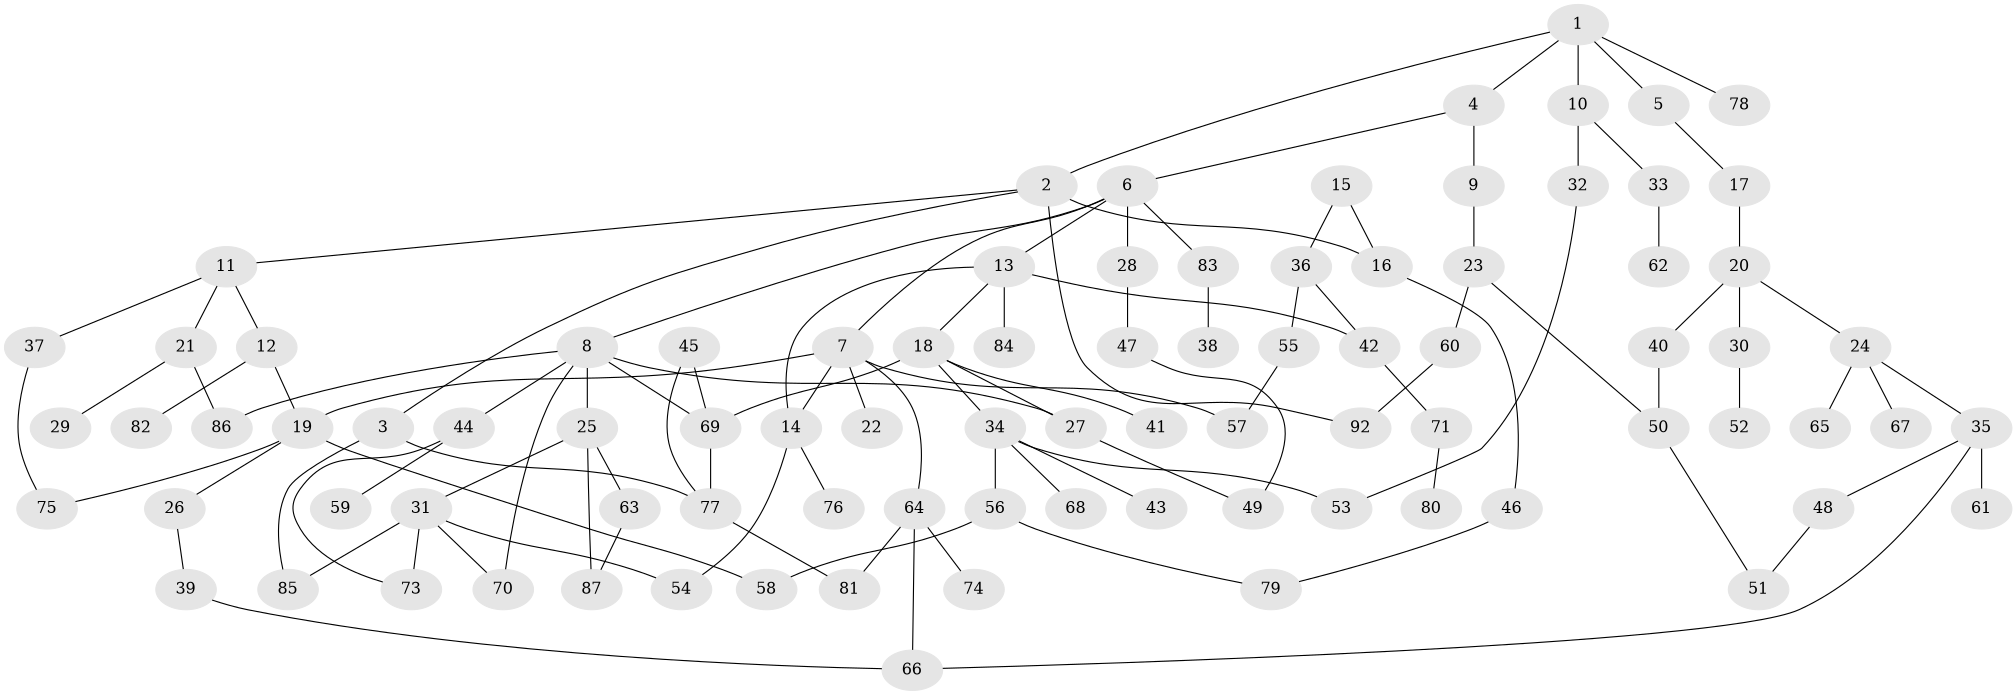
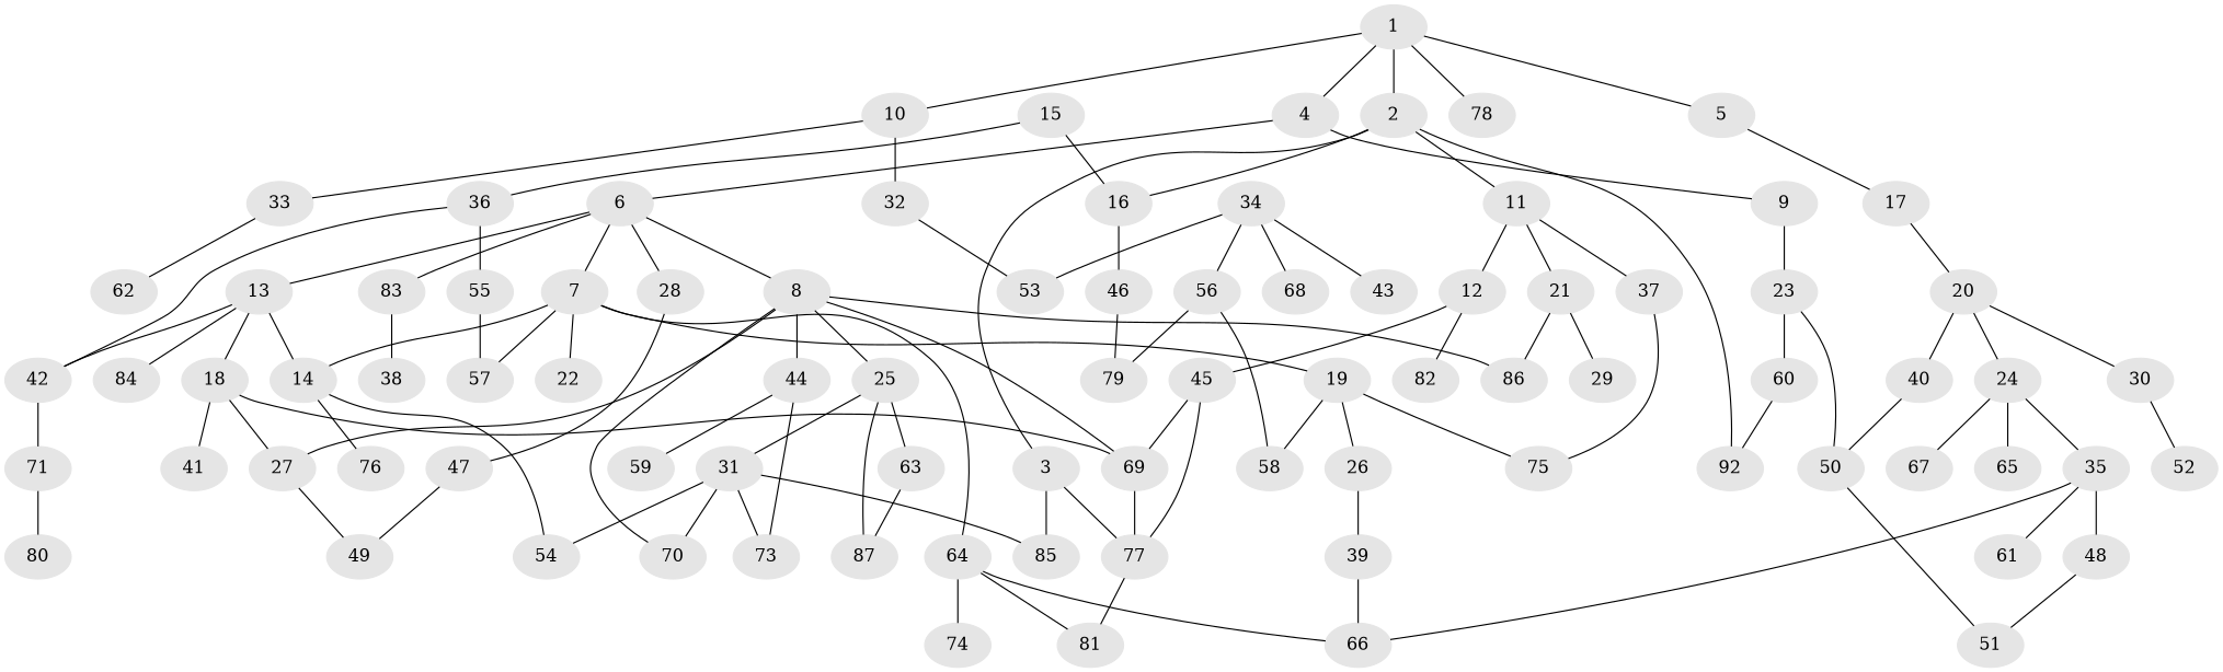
  graph {
    node [color=gray90 style=filled]
    1
    2
    4
    5
    10
    78
    3
    11
    16
    n10 [label=92]
    6
    9
    17
    32
    33
    77
    85
    12
    21
    37
    46
    81
    7
    8
    13
    28
    83
    23
    20
    14
    19
    22
    57
    64
    25
    27
    44
    69
    70
    86
    18
    42
    84
    47
    38
    54
    76
    26
    58
    75
    66
    74
    31
    63
    87
    49
    73
    59
    50
    60
    53
    62
    45
    82
    29
    15
    36
    34
    41
    71
    55
    79
    24
    30
    40
    43
    56
    68
    39
    35
    65
    67
    52
    51
    48
    61
    80
    1 -- 2
    1 -- 4
    1 -- 5
    1 -- 10
    1 -- 78
    2 -- 3
    2 -- 11
    2 -- 16
    2 -- n10
    4 -- 6
    4 -- 9
    5 -- 17
    10 -- 32
    10 -- 33
    3 -- 77
    3 -- 85
    11 -- 12
    11 -- 21
    11 -- 37
    16 -- 46
    6 -- 7
    6 -- 8
    6 -- 13
    6 -- 28
    6 -- 83
    9 -- 23
    17 -- 20
    32 -- 53
    33 -- 62
    77 -- 81
-   12 -- 19
+   12 -- 45
    12 -- 82
    21 -- 86
    21 -- 29
    37 -- 75
    46 -- 79
    7 -- 14
    7 -- 19
    7 -- 22
    7 -- 57
    7 -- 64
    8 -- 25
    8 -- 27
    8 -- 44
    8 -- 69
    8 -- 70
    8 -- 86
    13 -- 14
    13 -- 18
    13 -- 42
    13 -- 84
    28 -- 47
    83 -- 38
    23 -- 50
    23 -- 60
    20 -- 24
    20 -- 30
    20 -- 40
    14 -- 54
    14 -- 76
    19 -- 26
    19 -- 58
    19 -- 75
    64 -- 81
    64 -- 66
    64 -- 74
    25 -- 31
    25 -- 63
    25 -- 87
    27 -- 49
    44 -- 73
    44 -- 59
    69 -- 77
    18 -- 27
    18 -- 69
-   18 -- 34
    18 -- 41
    42 -- 71
    47 -- 49
    26 -- 39
    31 -- 85
    31 -- 70
    31 -- 54
    31 -- 73
    63 -- 87
    50 -- 51
    60 -- n10
    45 -- 77
    45 -- 69
    15 -- 16
    15 -- 36
    36 -- 42
    36 -- 55
    34 -- 53
    34 -- 43
    34 -- 56
    34 -- 68
    71 -- 80
    55 -- 57
    24 -- 35
    24 -- 65
    24 -- 67
    30 -- 52
    40 -- 50
    56 -- 58
    56 -- 79
    39 -- 66
    35 -- 66
    35 -- 48
    35 -- 61
    48 -- 51
  }
